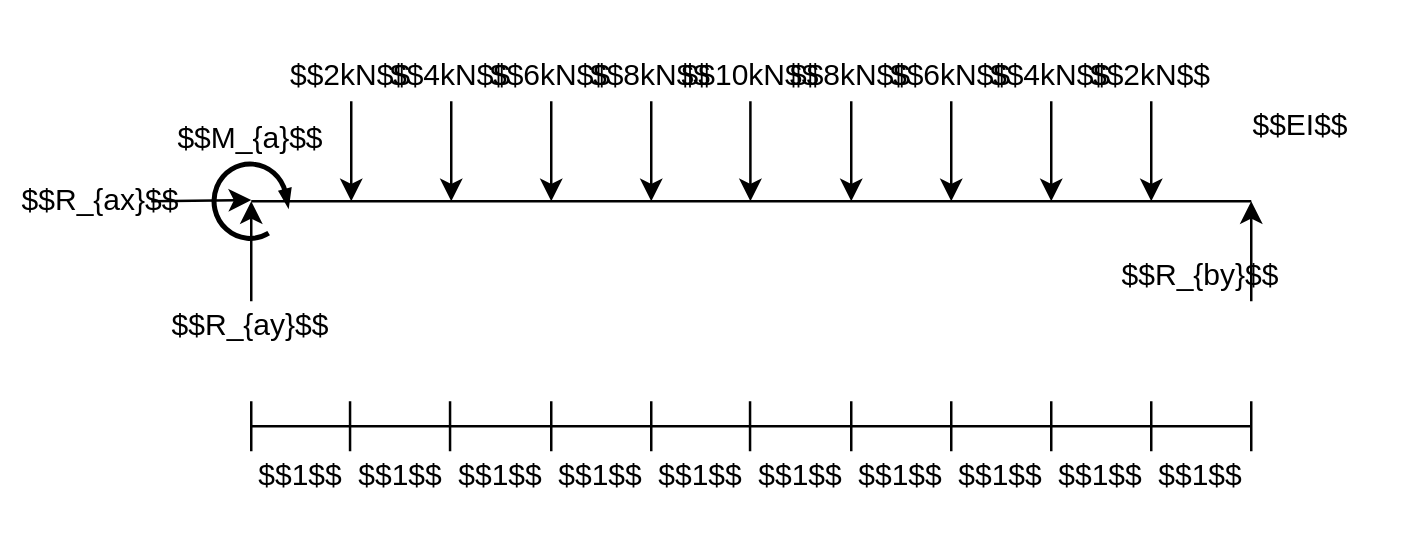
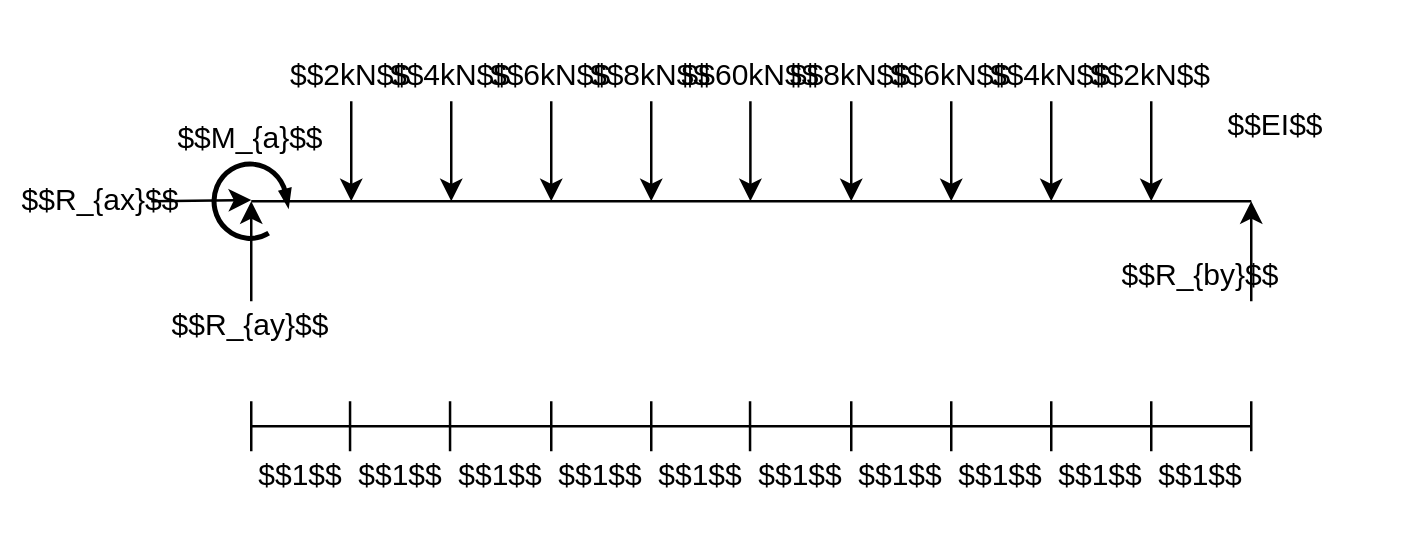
  <mxCell id="0" />
  <mxCell id="1" parent="0" />
  <mxCell id="2" value="" style="endArrow=none;html=1;startArrow=none;" parent="1" edge="1"><mxGeometry width="50" height="50" relative="1" as="geometry"><mxPoint x="100" y="80" as="sourcePoint" /><mxPoint x="500" y="80" as="targetPoint" /></mxGeometry></mxCell>
  <mxCell id="3" value="" style="endArrow=classic;html=1;" parent="1" edge="1"><mxGeometry width="50" height="50" relative="1" as="geometry"><mxPoint x="60" y="80" as="sourcePoint" /><mxPoint x="100" y="79.5" as="targetPoint" /></mxGeometry></mxCell>
  <mxCell id="4" value="&lt;div&gt;$$R_{ay}$$&lt;/div&gt;" style="text;html=1;strokeColor=none;fillColor=none;align=center;verticalAlign=middle;whiteSpace=wrap;rounded=0;" parent="1" vertex="1"><mxGeometry x="80" y="120" width="40" height="20" as="geometry" /></mxCell>
- <mxCell id="5" value="$$EI$$" style="text;html=1;strokeColor=none;fillColor=none;align=center;verticalAlign=middle;whiteSpace=wrap;rounded=0;" parent="1" vertex="1"><mxGeometry x="500" y="40" width="40" height="20" as="geometry" /></mxCell>
+ <mxCell id="5" value="$$EI$$" style="text;html=1;strokeColor=none;fillColor=none;align=center;verticalAlign=middle;whiteSpace=wrap;rounded=0;" parent="1" vertex="1"><mxGeometry x="490" y="40" width="40" height="20" as="geometry" /></mxCell>
  <mxCell id="6" value="" style="group" parent="1" vertex="1" connectable="0"><mxGeometry x="100" y="160" width="400" height="40" as="geometry" /></mxCell>
  <mxCell id="7" value="" style="endArrow=none;html=1;" parent="6" edge="1"><mxGeometry width="50" height="50" relative="1" as="geometry"><mxPoint y="10" as="sourcePoint" /><mxPoint x="400" y="10" as="targetPoint" /></mxGeometry></mxCell>
  <mxCell id="8" value="" style="endArrow=none;html=1;" parent="6" edge="1"><mxGeometry width="50" height="50" relative="1" as="geometry"><mxPoint y="20" as="sourcePoint" /><mxPoint as="targetPoint" /></mxGeometry></mxCell>
  <mxCell id="9" value="" style="endArrow=none;html=1;" parent="6" edge="1"><mxGeometry width="50" height="50" relative="1" as="geometry"><mxPoint x="39.52" y="20" as="sourcePoint" /><mxPoint x="39.52" as="targetPoint" /></mxGeometry></mxCell>
  <mxCell id="10" value="" style="endArrow=none;html=1;" parent="6" edge="1"><mxGeometry width="50" height="50" relative="1" as="geometry"><mxPoint x="79.52" y="20" as="sourcePoint" /><mxPoint x="79.52" as="targetPoint" /></mxGeometry></mxCell>
  <mxCell id="11" value="" style="endArrow=none;html=1;" parent="6" edge="1"><mxGeometry width="50" height="50" relative="1" as="geometry"><mxPoint x="120" y="20" as="sourcePoint" /><mxPoint x="120" as="targetPoint" /></mxGeometry></mxCell>
  <mxCell id="12" value="" style="endArrow=none;html=1;" parent="6" edge="1"><mxGeometry width="50" height="50" relative="1" as="geometry"><mxPoint x="160" y="20" as="sourcePoint" /><mxPoint x="160" as="targetPoint" /></mxGeometry></mxCell>
  <mxCell id="13" value="" style="endArrow=none;html=1;" parent="6" edge="1"><mxGeometry width="50" height="50" relative="1" as="geometry"><mxPoint x="199.52" y="20" as="sourcePoint" /><mxPoint x="199.52" as="targetPoint" /></mxGeometry></mxCell>
  <mxCell id="14" value="" style="endArrow=none;html=1;" parent="6" edge="1"><mxGeometry width="50" height="50" relative="1" as="geometry"><mxPoint x="240" y="20" as="sourcePoint" /><mxPoint x="240" as="targetPoint" /></mxGeometry></mxCell>
  <mxCell id="15" value="" style="endArrow=none;html=1;" parent="6" edge="1"><mxGeometry width="50" height="50" relative="1" as="geometry"><mxPoint x="280" y="20" as="sourcePoint" /><mxPoint x="280" as="targetPoint" /></mxGeometry></mxCell>
  <mxCell id="16" value="" style="endArrow=none;html=1;" parent="6" edge="1"><mxGeometry width="50" height="50" relative="1" as="geometry"><mxPoint x="320" y="20" as="sourcePoint" /><mxPoint x="320" as="targetPoint" /></mxGeometry></mxCell>
  <mxCell id="17" value="" style="endArrow=none;html=1;" parent="6" edge="1"><mxGeometry width="50" height="50" relative="1" as="geometry"><mxPoint x="360" y="20" as="sourcePoint" /><mxPoint x="360" as="targetPoint" /></mxGeometry></mxCell>
  <mxCell id="18" value="" style="endArrow=none;html=1;" parent="6" edge="1"><mxGeometry width="50" height="50" relative="1" as="geometry"><mxPoint x="400" y="20" as="sourcePoint" /><mxPoint x="400" as="targetPoint" /></mxGeometry></mxCell>
  <mxCell id="19" value="$$1$$" style="text;html=1;strokeColor=none;fillColor=none;align=center;verticalAlign=middle;whiteSpace=wrap;rounded=0;" parent="6" vertex="1"><mxGeometry y="20" width="40" height="20" as="geometry" /></mxCell>
  <mxCell id="20" value="$$1$$" style="text;html=1;strokeColor=none;fillColor=none;align=center;verticalAlign=middle;whiteSpace=wrap;rounded=0;" parent="6" vertex="1"><mxGeometry x="40" y="20" width="40" height="20" as="geometry" /></mxCell>
  <mxCell id="21" value="$$1$$" style="text;html=1;strokeColor=none;fillColor=none;align=center;verticalAlign=middle;whiteSpace=wrap;rounded=0;" parent="6" vertex="1"><mxGeometry x="80" y="20" width="40" height="20" as="geometry" /></mxCell>
  <mxCell id="22" value="$$1$$" style="text;html=1;strokeColor=none;fillColor=none;align=center;verticalAlign=middle;whiteSpace=wrap;rounded=0;" parent="6" vertex="1"><mxGeometry x="120" y="20" width="40" height="20" as="geometry" /></mxCell>
  <mxCell id="23" value="$$1$$" style="text;html=1;strokeColor=none;fillColor=none;align=center;verticalAlign=middle;whiteSpace=wrap;rounded=0;" parent="6" vertex="1"><mxGeometry x="160" y="20" width="40" height="20" as="geometry" /></mxCell>
  <mxCell id="24" value="$$1$$" style="text;html=1;strokeColor=none;fillColor=none;align=center;verticalAlign=middle;whiteSpace=wrap;rounded=0;" parent="6" vertex="1"><mxGeometry x="200" y="20" width="40" height="20" as="geometry" /></mxCell>
  <mxCell id="25" value="$$1$$" style="text;html=1;strokeColor=none;fillColor=none;align=center;verticalAlign=middle;whiteSpace=wrap;rounded=0;" parent="6" vertex="1"><mxGeometry x="240" y="20" width="40" height="20" as="geometry" /></mxCell>
  <mxCell id="26" value="$$1$$" style="text;html=1;strokeColor=none;fillColor=none;align=center;verticalAlign=middle;whiteSpace=wrap;rounded=0;" parent="6" vertex="1"><mxGeometry x="280" y="20" width="40" height="20" as="geometry" /></mxCell>
  <mxCell id="27" value="$$1$$" style="text;html=1;strokeColor=none;fillColor=none;align=center;verticalAlign=middle;whiteSpace=wrap;rounded=0;" parent="6" vertex="1"><mxGeometry x="320" y="20" width="40" height="20" as="geometry" /></mxCell>
  <mxCell id="28" value="$$1$$" style="text;html=1;strokeColor=none;fillColor=none;align=center;verticalAlign=middle;whiteSpace=wrap;rounded=0;" parent="6" vertex="1"><mxGeometry x="360" y="20" width="40" height="20" as="geometry" /></mxCell>
  <mxCell id="29" value="&lt;div&gt;$$R_{ax}$$&lt;/div&gt;" style="text;html=1;strokeColor=none;fillColor=none;align=center;verticalAlign=middle;whiteSpace=wrap;rounded=0;" parent="1" vertex="1"><mxGeometry x="20" y="70" width="40" height="20" as="geometry" /></mxCell>
  <mxCell id="30" value="&lt;div&gt;$$M_{a}$$&lt;/div&gt;" style="text;html=1;strokeColor=none;fillColor=none;align=center;verticalAlign=middle;whiteSpace=wrap;rounded=0;" parent="1" vertex="1"><mxGeometry x="80" y="45" width="40" height="20" as="geometry" /></mxCell>
  <mxCell id="31" value="" style="endArrow=classic;html=1;" parent="1" edge="1"><mxGeometry width="50" height="50" relative="1" as="geometry"><mxPoint x="100" y="120" as="sourcePoint" /><mxPoint x="100" y="80" as="targetPoint" /></mxGeometry></mxCell>
  <mxCell id="32" value="" style="verticalLabelPosition=bottom;html=1;verticalAlign=top;strokeWidth=2;shape=mxgraph.lean_mapping.physical_pull;pointerEvents=1;sketch=0;rotation=-180;flipH=1;" parent="1" vertex="1"><mxGeometry x="85" y="65" width="30" height="30" as="geometry" /></mxCell>
  <mxCell id="33" value="" style="endArrow=classic;html=1;" parent="1" edge="1"><mxGeometry width="50" height="50" relative="1" as="geometry"><mxPoint x="140" y="40" as="sourcePoint" /><mxPoint x="140" y="80" as="targetPoint" /></mxGeometry></mxCell>
  <mxCell id="34" value="" style="endArrow=classic;html=1;" parent="1" edge="1"><mxGeometry width="50" height="50" relative="1" as="geometry"><mxPoint x="180" y="40" as="sourcePoint" /><mxPoint x="180" y="80" as="targetPoint" /></mxGeometry></mxCell>
  <mxCell id="35" value="" style="endArrow=classic;html=1;" parent="1" edge="1"><mxGeometry width="50" height="50" relative="1" as="geometry"><mxPoint x="220" y="40" as="sourcePoint" /><mxPoint x="220" y="80" as="targetPoint" /></mxGeometry></mxCell>
  <mxCell id="36" value="" style="endArrow=classic;html=1;" parent="1" edge="1"><mxGeometry width="50" height="50" relative="1" as="geometry"><mxPoint x="260" y="40" as="sourcePoint" /><mxPoint x="260" y="80" as="targetPoint" /></mxGeometry></mxCell>
  <mxCell id="37" value="" style="endArrow=classic;html=1;" parent="1" edge="1"><mxGeometry width="50" height="50" relative="1" as="geometry"><mxPoint x="299.66" y="40" as="sourcePoint" /><mxPoint x="299.66" y="80" as="targetPoint" /></mxGeometry></mxCell>
  <mxCell id="38" value="" style="endArrow=classic;html=1;" parent="1" edge="1"><mxGeometry width="50" height="50" relative="1" as="geometry"><mxPoint x="340" y="40" as="sourcePoint" /><mxPoint x="340" y="80" as="targetPoint" /></mxGeometry></mxCell>
  <mxCell id="39" value="" style="endArrow=classic;html=1;" parent="1" edge="1"><mxGeometry width="50" height="50" relative="1" as="geometry"><mxPoint x="380" y="40" as="sourcePoint" /><mxPoint x="380" y="80" as="targetPoint" /></mxGeometry></mxCell>
  <mxCell id="40" value="" style="endArrow=classic;html=1;" parent="1" edge="1"><mxGeometry width="50" height="50" relative="1" as="geometry"><mxPoint x="420" y="40" as="sourcePoint" /><mxPoint x="420" y="80" as="targetPoint" /></mxGeometry></mxCell>
  <mxCell id="41" value="" style="endArrow=classic;html=1;" parent="1" edge="1"><mxGeometry width="50" height="50" relative="1" as="geometry"><mxPoint x="460" y="40" as="sourcePoint" /><mxPoint x="460" y="80" as="targetPoint" /></mxGeometry></mxCell>
  <mxCell id="42" value="$$2kN$$" style="text;html=1;strokeColor=none;fillColor=none;align=center;verticalAlign=middle;whiteSpace=wrap;rounded=0;" parent="1" vertex="1"><mxGeometry x="120" y="20" width="40" height="20" as="geometry" /></mxCell>
  <mxCell id="43" value="$$4kN$$" style="text;html=1;strokeColor=none;fillColor=none;align=center;verticalAlign=middle;whiteSpace=wrap;rounded=0;" parent="1" vertex="1"><mxGeometry x="160" y="20" width="40" height="20" as="geometry" /></mxCell>
  <mxCell id="44" value="$$6kN$$" style="text;html=1;strokeColor=none;fillColor=none;align=center;verticalAlign=middle;whiteSpace=wrap;rounded=0;" parent="1" vertex="1"><mxGeometry x="200" y="20" width="40" height="20" as="geometry" /></mxCell>
  <mxCell id="45" value="$$8kN$$" style="text;html=1;strokeColor=none;fillColor=none;align=center;verticalAlign=middle;whiteSpace=wrap;rounded=0;" parent="1" vertex="1"><mxGeometry x="240" y="20" width="40" height="20" as="geometry" /></mxCell>
- <mxCell id="46" value="$$10kN$$" style="text;html=1;strokeColor=none;fillColor=none;align=center;verticalAlign=middle;whiteSpace=wrap;rounded=0;" parent="1" vertex="1"><mxGeometry x="280" y="20" width="40" height="20" as="geometry" /></mxCell>
+ <mxCell id="46" value="$$60kN$$" style="text;html=1;strokeColor=none;fillColor=none;align=center;verticalAlign=middle;whiteSpace=wrap;rounded=0;" parent="1" vertex="1"><mxGeometry x="280" y="20" width="40" height="20" as="geometry" /></mxCell>
  <mxCell id="47" value="$$8kN$$" style="text;html=1;strokeColor=none;fillColor=none;align=center;verticalAlign=middle;whiteSpace=wrap;rounded=0;" parent="1" vertex="1"><mxGeometry x="320" y="20" width="40" height="20" as="geometry" /></mxCell>
  <mxCell id="48" value="$$6kN$$" style="text;html=1;strokeColor=none;fillColor=none;align=center;verticalAlign=middle;whiteSpace=wrap;rounded=0;" parent="1" vertex="1"><mxGeometry x="360" y="20" width="40" height="20" as="geometry" /></mxCell>
  <mxCell id="49" value="$$4kN$$" style="text;html=1;strokeColor=none;fillColor=none;align=center;verticalAlign=middle;whiteSpace=wrap;rounded=0;" parent="1" vertex="1"><mxGeometry x="400" y="20" width="40" height="20" as="geometry" /></mxCell>
  <mxCell id="50" value="$$2kN$$" style="text;html=1;strokeColor=none;fillColor=none;align=center;verticalAlign=middle;whiteSpace=wrap;rounded=0;" parent="1" vertex="1"><mxGeometry x="440" y="20" width="40" height="20" as="geometry" /></mxCell>
  <mxCell id="51" value="" style="endArrow=classic;html=1;" edge="1" parent="1"><mxGeometry width="50" height="50" relative="1" as="geometry"><mxPoint x="500" y="120" as="sourcePoint" /><mxPoint x="500" y="80" as="targetPoint" /></mxGeometry></mxCell>
  <mxCell id="52" value="&lt;div&gt;$$R_{by}$$&lt;/div&gt;" style="text;html=1;strokeColor=none;fillColor=none;align=center;verticalAlign=middle;whiteSpace=wrap;rounded=0;" vertex="1" parent="1"><mxGeometry x="460" y="100" width="40" height="20" as="geometry" /></mxCell>
